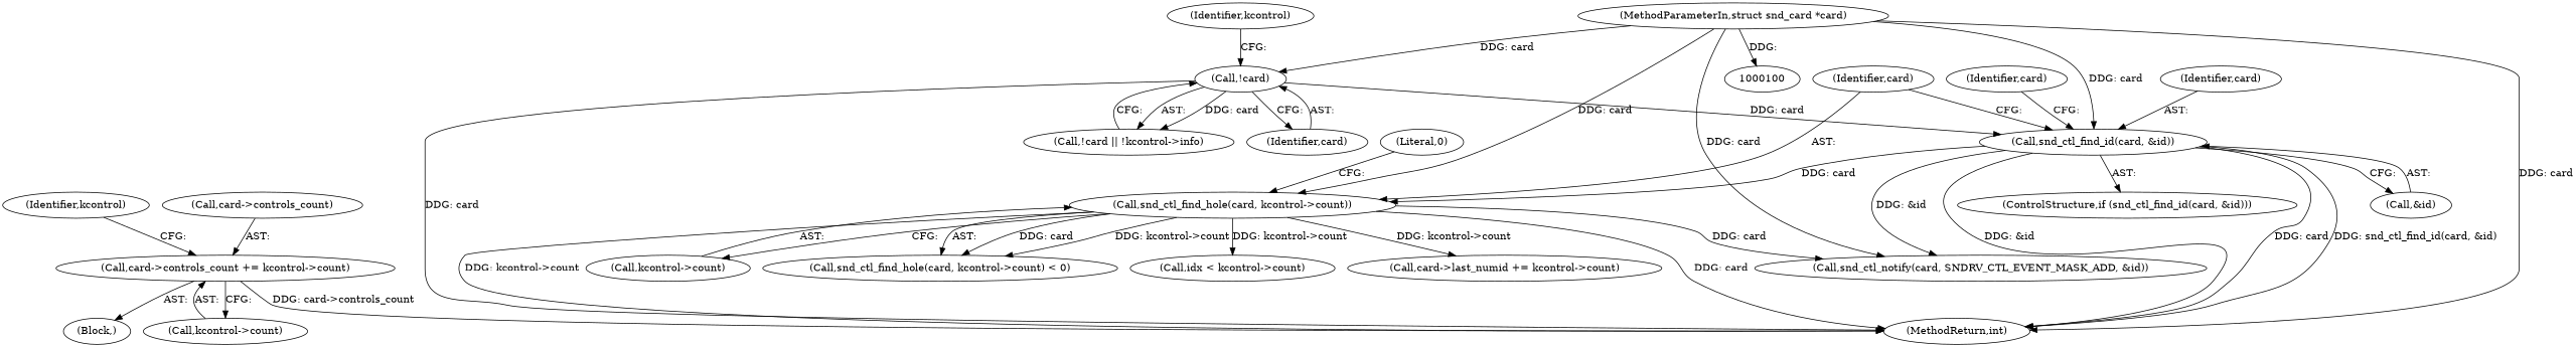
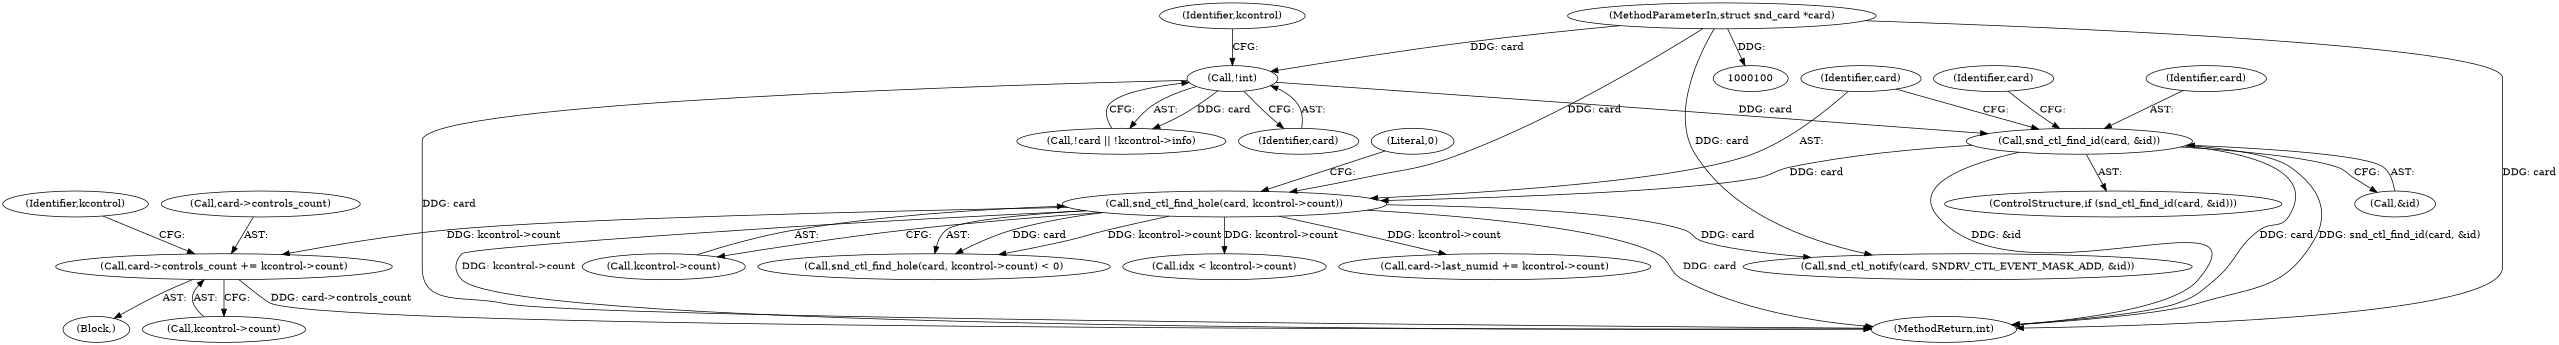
  digraph {
    n1 [label="(Call,card->controls_count += kcontrol->count)"]
    n2 [label="(Block,)"]
    n3 [label="(Call,kcontrol->count)"]
    n4 [label="(MethodReturn,int)"]
    n5 [label="(Call,snd_ctl_find_hole(card, kcontrol->count))"]
    n6 [label="(Call,card->last_numid += kcontrol->count)"]
    n7 [label="(Call,kcontrol->count)"]
    n8 [label="(Call,snd_ctl_find_hole(card, kcontrol->count) < 0)"]
    n9 [label="(Call,snd_ctl_notify(card, SNDRV_CTL_EVENT_MASK_ADD, &id))"]
    n10 [label="(Call,idx < kcontrol->count)"]
    n11 [label="(Call,snd_ctl_find_id(card, &id))"]
    n12 [label="(ControlStructure,if (snd_ctl_find_id(card, &id)))"]
    n13 [label="(Call,&id)"]
-   n14 [label="(Call,!card)"]
+   n14 [label="(Call,!int)"]
    n15 [label="(Identifier,card)"]
    n16 [label="(Call,!card || !kcontrol->info)"]
    n17 [label="(MethodParameterIn,struct snd_card *card)"]
    1000100
    n19 [label="(Identifier,kcontrol)"]
    n20 [label="(Identifier,kcontrol)"]
    n21 [label="(Identifier,card)"]
    n22 [label="(Identifier,card)"]
    n23 [label="(Identifier,card)"]
    n24 [label="(Call,card->controls_count)"]
    n25 [label="(Literal,0)"]
    n1 -> n2 [label="AST: "]
    n1 -> n3 [label="CFG: "]
    n1 -> n4 [label="DDG: card->controls_count"]
    n3 -> n1 [label="AST: "]
+   n5 -> n1 [label="DDG: kcontrol->count"]
    n5 -> n4 [label="DDG: kcontrol->count"]
    n5 -> n4 [label="DDG: card"]
    n5 -> n6 [label="DDG: kcontrol->count"]
    n5 -> n7 [label="CFG: "]
    n5 -> n8 [label="AST: "]
    n5 -> n8 [label="DDG: card"]
    n5 -> n8 [label="DDG: kcontrol->count"]
    n5 -> n9 [label="DDG: card"]
    n5 -> n10 [label="DDG: kcontrol->count"]
    n7 -> n5 [label="AST: "]
    n11 -> n4 [label="DDG: &id"]
    n11 -> n4 [label="DDG: card"]
    n11 -> n4 [label="DDG: snd_ctl_find_id(card, &id)"]
    n11 -> n5 [label="DDG: card"]
-   n11 -> n9 [label="DDG: &id"]
    n11 -> n12 [label="AST: "]
    n11 -> n13 [label="CFG: "]
    n13 -> n11 [label="AST: "]
    n14 -> n4 [label="DDG: card"]
    n14 -> n11 [label="DDG: card"]
    n14 -> n15 [label="CFG: "]
    n14 -> n16 [label="AST: "]
    n14 -> n16 [label="DDG: card"]
    n15 -> n14 [label="AST: "]
    n16 -> n14 [label="CFG: "]
    n17 -> n4 [label="DDG: card"]
    n17 -> n5 [label="DDG: card"]
    n17 -> n9 [label="DDG: card"]
-   n17 -> n11 [label="DDG: card"]
    n17 -> n14 [label="DDG: card"]
    n17 -> 1000100 [label="DDG: "]
    n19 -> n1 [label="CFG: "]
    n20 -> n14 [label="CFG: "]
    n21 -> n11 [label="CFG: "]
    n22 -> n5 [label="AST: "]
    n22 -> n11 [label="CFG: "]
    n23 -> n11 [label="AST: "]
    n24 -> n1 [label="AST: "]
    n25 -> n5 [label="CFG: "]
  }
